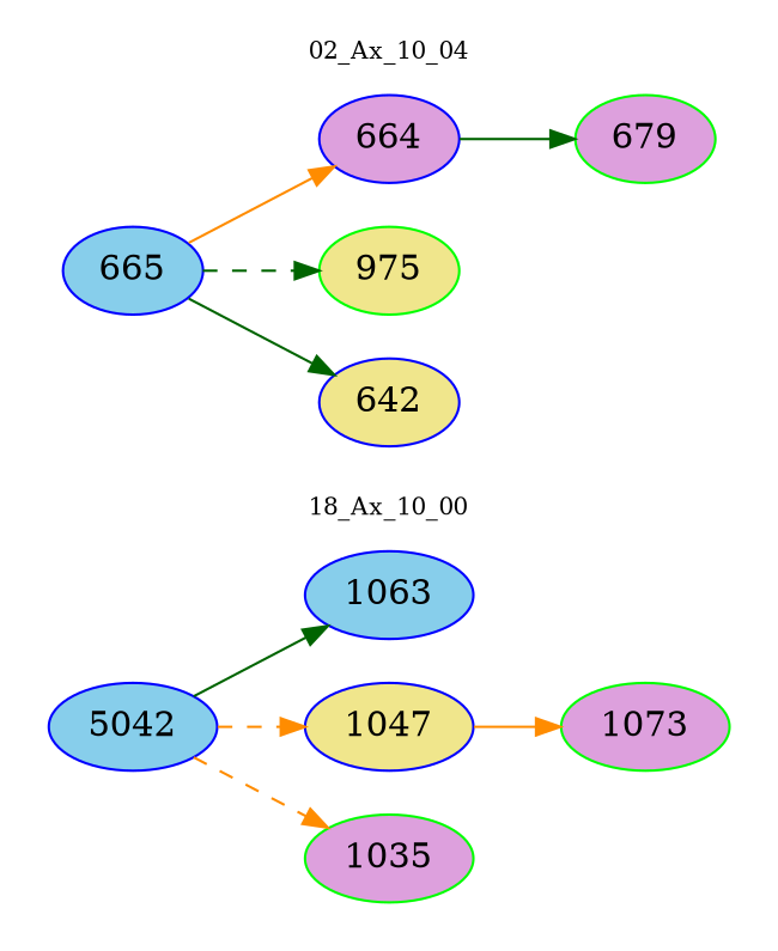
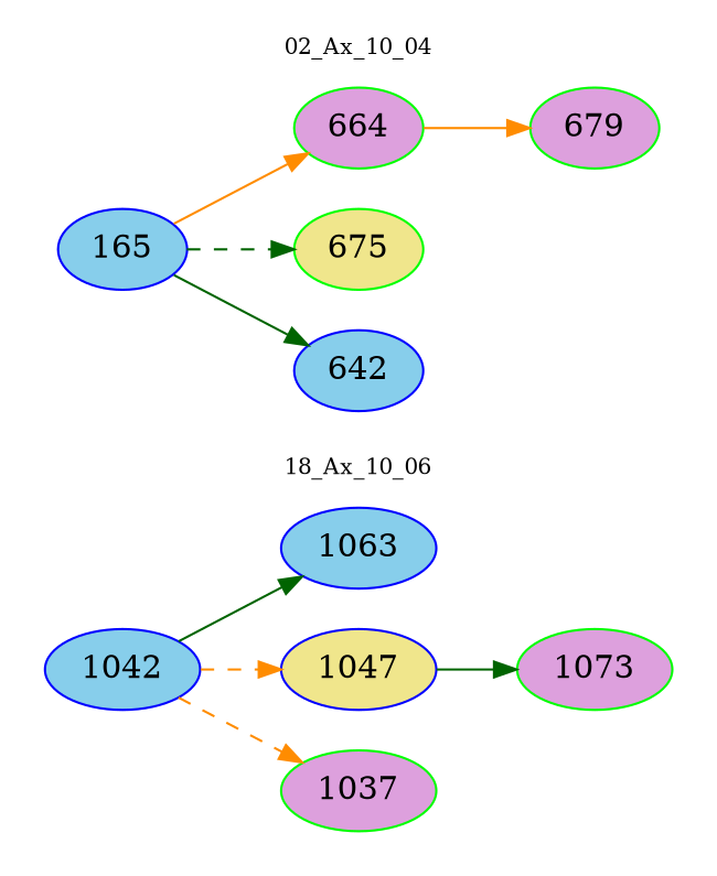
  digraph {
    rankdir=LR
    node [color=blue fillcolor=skyblue style=filled]
    edge [color=darkorange style=solid]
-   n1 [label=5042]
-   n2 [color=green fillcolor=plum label=1035]
+   n1 [label=1042]
+   n2 [color=green fillcolor=plum label=1037]
    n3 [fillcolor=khaki label=1047]
    n4 [label=1063]
    n5 [color=green fillcolor=plum label=1073]
-   n6 [label=665]
-   n7 [fillcolor=khaki label=642]
-   n8 [color=green fillcolor=khaki label=975]
-   n9 [fillcolor=plum label=664]
+   n6 [label=165]
+   n7 [label=642]
+   n8 [color=green fillcolor=khaki label=675]
+   n9 [color=green fillcolor=plum label=664]
    n10 [color=green fillcolor=plum label=679]
    subgraph cluster_1 {
      color=white
      fontsize=10
-     label="18_Ax_10_00"
+     label="18_Ax_10_06"
      n1
      n2
      n3
      n4
      n5
    }
    subgraph cluster_2 {
      color=white
      fontsize=10
      label="02_Ax_10_04"
      n6
      n7
      n8
      n9
      n10
    }
    n1 -> n2 [style=dashed]
    n1 -> n3 [style=dashed]
    n1 -> n4 [color=darkgreen]
-   n3 -> n5
+   n3 -> n5 [color=darkgreen]
    n6 -> n7 [color=darkgreen]
    n6 -> n8 [color=darkgreen style=dashed]
    n6 -> n9
-   n9 -> n10 [color=darkgreen]
+   n9 -> n10
  }
